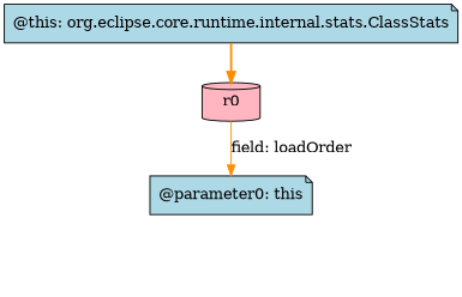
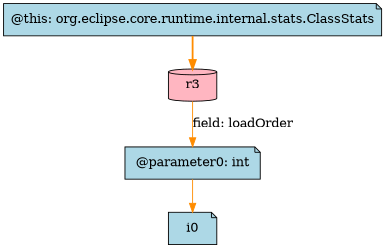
  digraph {
    node [fillcolor=lightblue shape=note style=filled]
    edge [color=darkorange style=solid]
-   n1 [label="@parameter0: this"]
-   n3 [fillcolor=lightpink label=r0 shape=cylinder]
+   n1 [label="@parameter0: int"]
+   n2 [label=i0]
+   n3 [fillcolor=lightpink label=r3 shape=cylinder]
    n4 [label="@this: org.eclipse.core.runtime.internal.stats.ClassStats"]
+   n1 -> n2
    n3 -> n1 [label="field: loadOrder"]
    n4 -> n3 [style=bold]
  }
